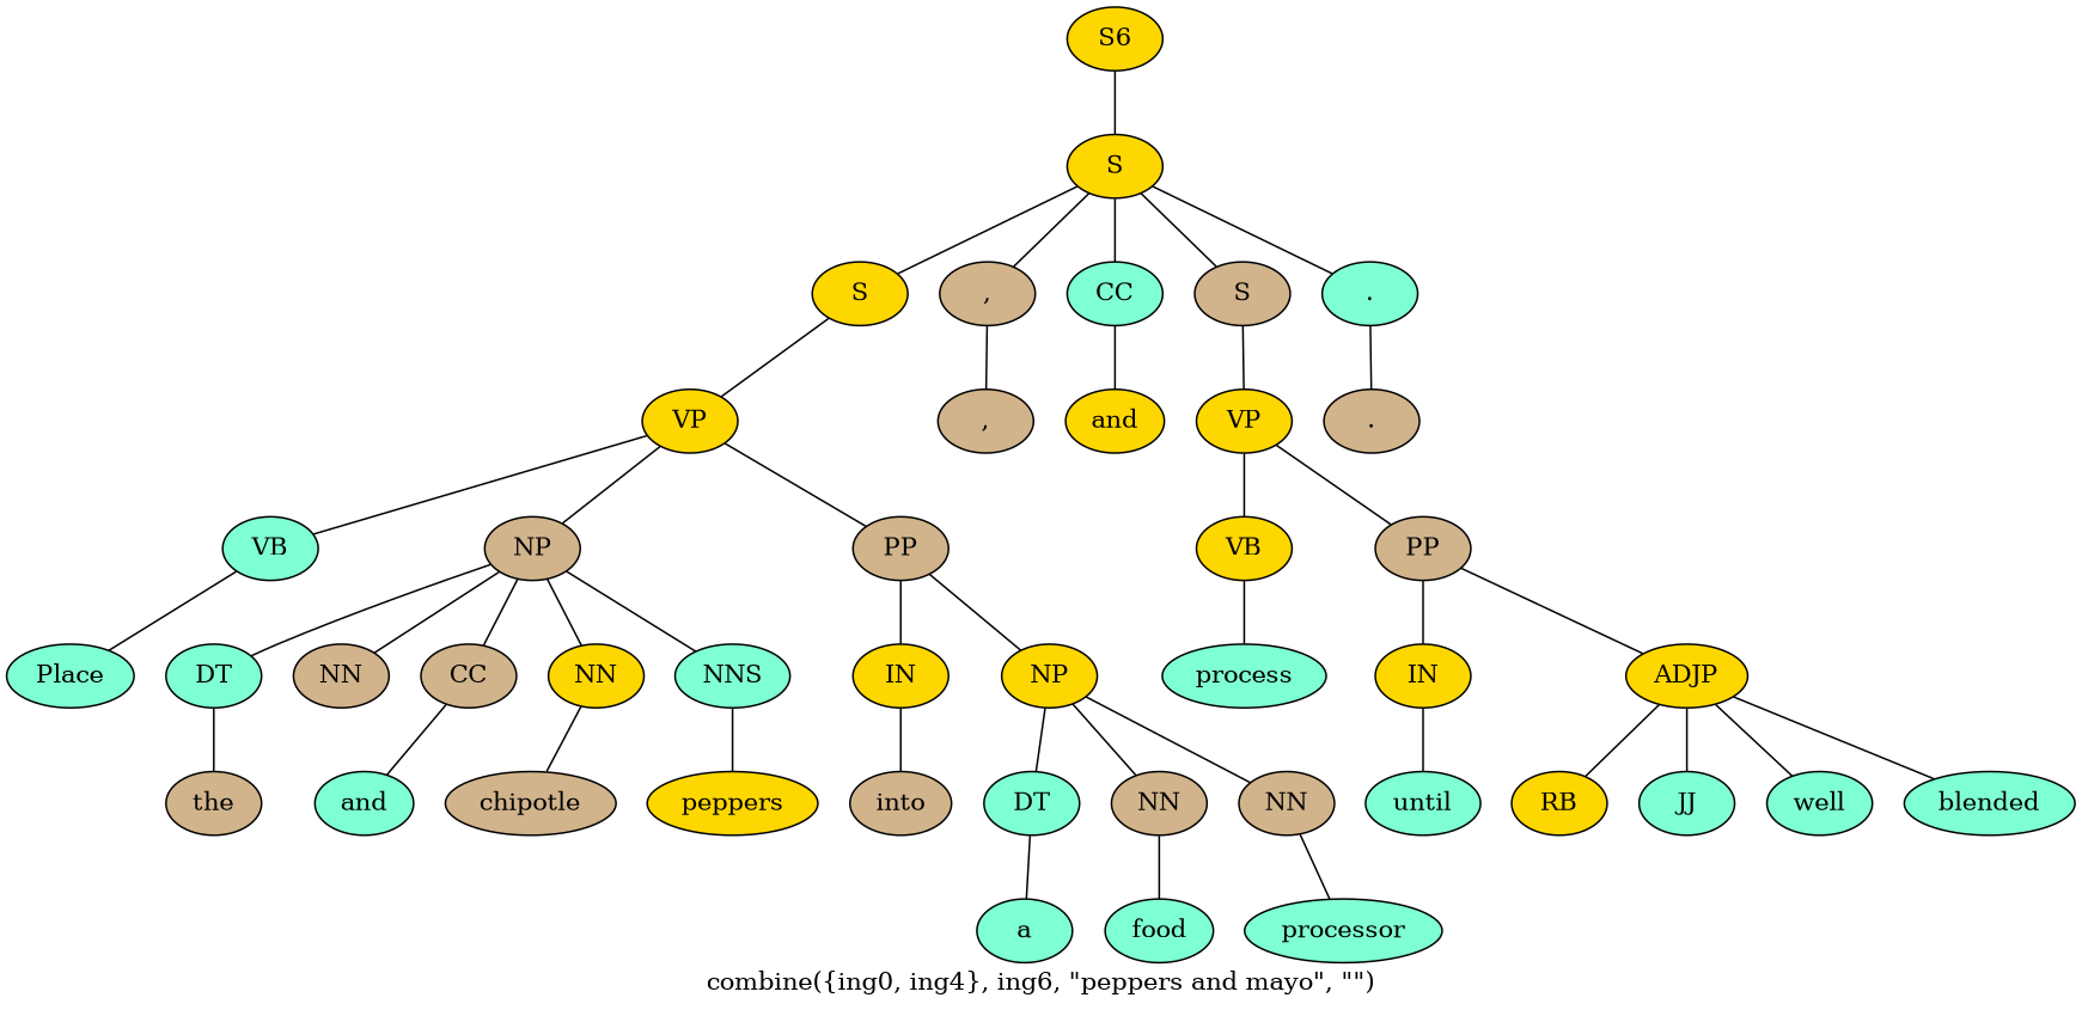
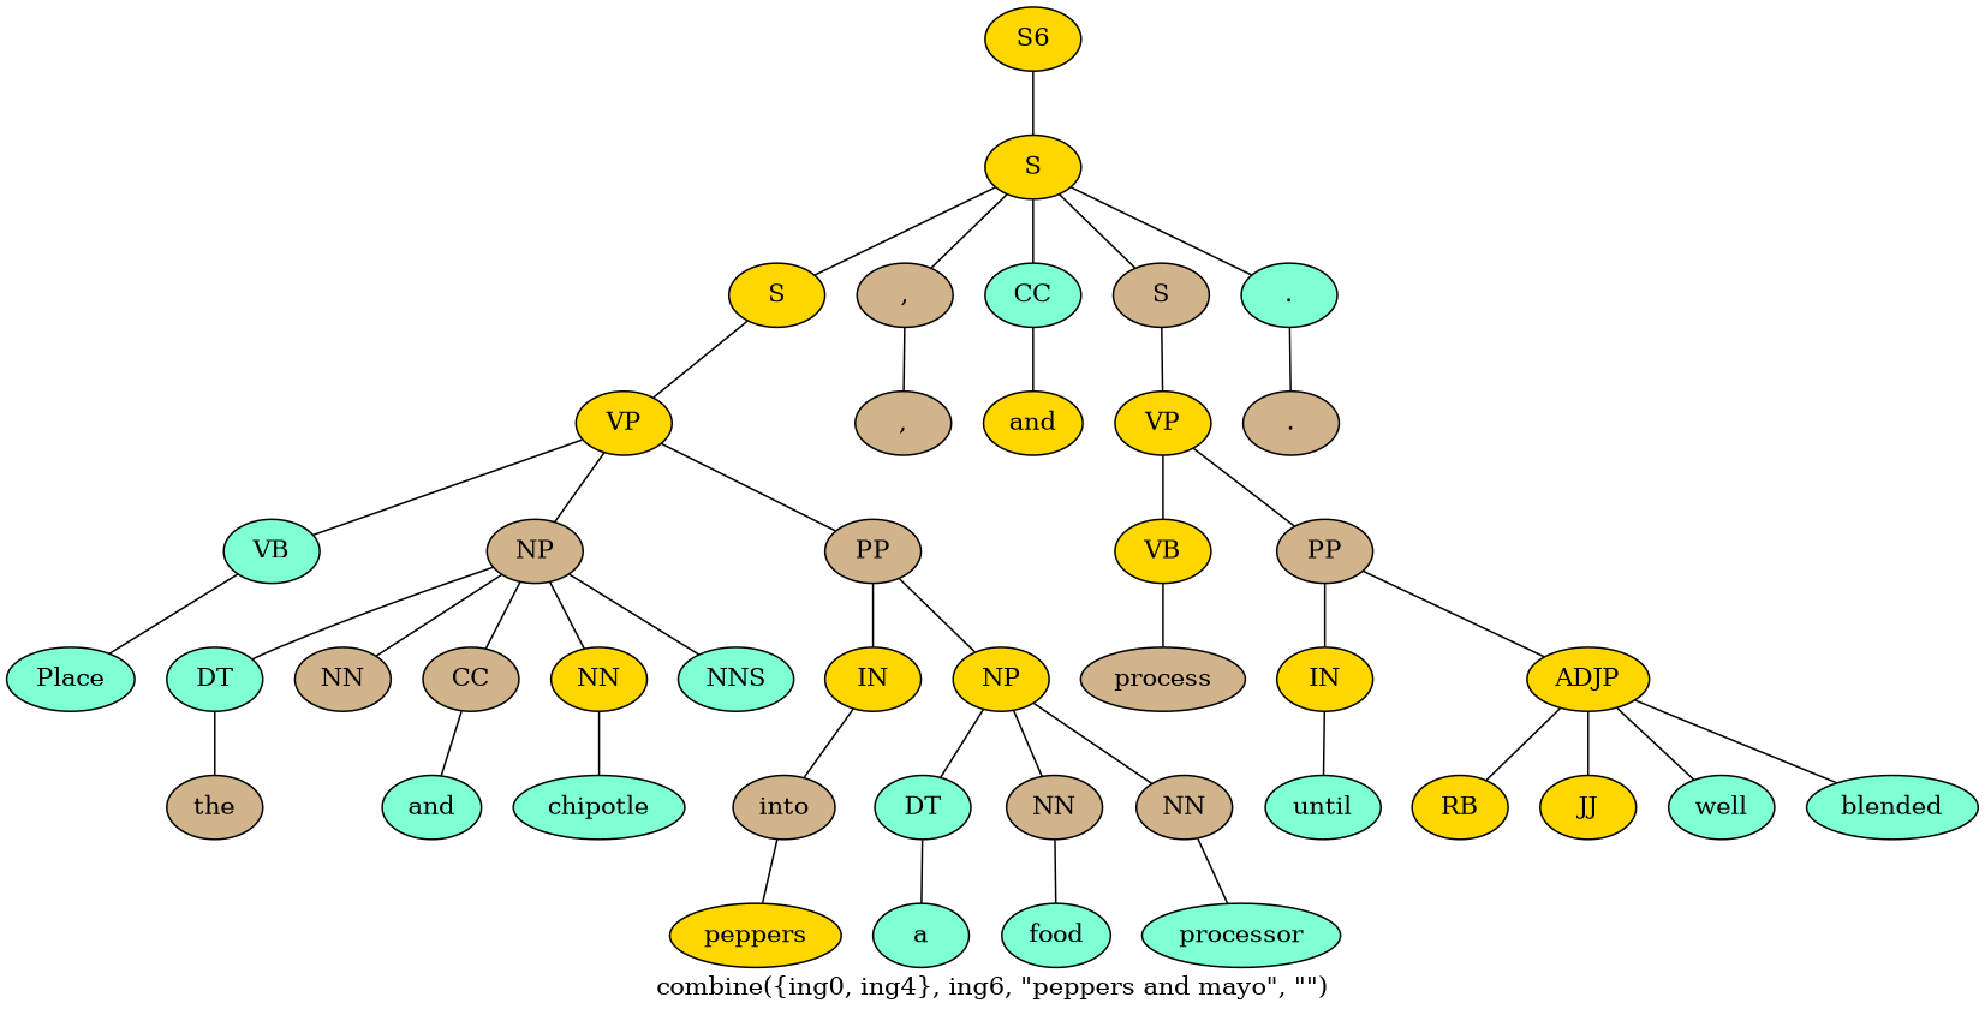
  graph {
    label="combine({ing0, ing4}, ing6, \"peppers and mayo\", \"\")"
    node [fillcolor=aquamarine style=filled]
    n1 [fillcolor=gold label=S6]
    n2 [fillcolor=gold label=S]
    n3 [fillcolor=gold label=S]
    n4 [fillcolor=tan label=","]
    n5 [label=CC]
    n6 [fillcolor=tan label=S]
    n7 [label="."]
    n8 [fillcolor=gold label=VP]
    n9 [fillcolor=tan label=","]
    n10 [fillcolor=gold label=and]
    n11 [fillcolor=gold label=VP]
    n12 [fillcolor=tan label="."]
    n13 [label=VB]
    n14 [fillcolor=tan label=NP]
    n15 [fillcolor=tan label=PP]
    n16 [label=Place]
    n17 [label=DT]
    n18 [fillcolor=tan label=NN]
    n19 [fillcolor=tan label=CC]
    n20 [fillcolor=gold label=NN]
    n21 [label=NNS]
    n22 [fillcolor=gold label=IN]
    n23 [fillcolor=gold label=NP]
    n24 [fillcolor=tan label=the]
    n25 [label=and]
-   n26 [fillcolor=tan label=chipotle]
+   n26 [label=chipotle]
    n27 [fillcolor=gold label=peppers]
    n28 [fillcolor=tan label=into]
    n29 [label=DT]
    n30 [fillcolor=tan label=NN]
    n31 [fillcolor=tan label=NN]
    n32 [label=a]
    n33 [label=food]
    n34 [label=processor]
    n35 [fillcolor=gold label=VB]
    n36 [fillcolor=tan label=PP]
-   n37 [label=process]
+   n37 [fillcolor=tan label=process]
    n38 [fillcolor=gold label=IN]
    n39 [fillcolor=gold label=ADJP]
    n40 [label=until]
    n41 [fillcolor=gold label=RB]
-   n42 [label=JJ]
+   n42 [fillcolor=gold label=JJ]
    n43 [label=well]
    n44 [label=blended]
    n1 -- n2
    n2 -- n3
    n2 -- n4
    n2 -- n5
    n2 -- n6
    n2 -- n7
    n3 -- n8
    n4 -- n9
    n5 -- n10
    n6 -- n11
    n7 -- n12
    n8 -- n13
    n8 -- n14
    n8 -- n15
    n11 -- n35
    n11 -- n36
    n13 -- n16
    n14 -- n17
    n14 -- n18
    n14 -- n19
    n14 -- n20
    n14 -- n21
    n15 -- n22
    n15 -- n23
    n17 -- n24
    n19 -- n25
    n20 -- n26
-   n21 -- n27
+   n28 -- n27
    n22 -- n28
    n23 -- n29
    n23 -- n30
    n23 -- n31
    n29 -- n32
    n30 -- n33
    n31 -- n34
    n35 -- n37
    n36 -- n38
    n36 -- n39
    n38 -- n40
    n39 -- n41
    n39 -- n42
    n39 -- n43
    n39 -- n44
  }
